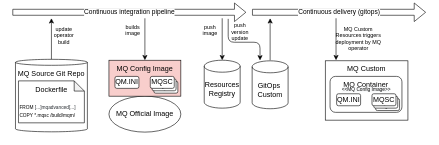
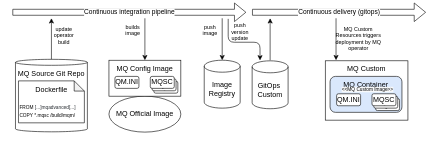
  <mxCell id="0" />
  <mxCell id="1" parent="0" />
  <mxCell id="2" value="MQ Source Git Repo" style="shape=cylinder3;whiteSpace=wrap;html=1;boundedLbl=1;backgroundOutline=1;size=5.0;verticalAlign=top;" parent="1" vertex="1"><mxGeometry x="25" y="98.5" width="120" height="121" as="geometry" /></mxCell>
  <mxCell id="3" value="MQ Official Image" style="ellipse;whiteSpace=wrap;html=1;" parent="1" vertex="1"><mxGeometry x="181" y="160" width="120" height="60" as="geometry" /></mxCell>
- <mxCell id="4" value="MQ Config Image" style="rounded=0;whiteSpace=wrap;html=1;verticalAlign=top;fillColor=#f8cecc;" parent="1" vertex="1"><mxGeometry x="181" y="100" width="120" height="60" as="geometry" /></mxCell>
+ <mxCell id="4" value="MQ Config Image" style="rounded=0;whiteSpace=wrap;html=1;verticalAlign=top;" parent="1" vertex="1"><mxGeometry x="181" y="100" width="120" height="60" as="geometry" /></mxCell>
  <mxCell id="5" value="&amp;nbsp; &amp;nbsp; &amp;nbsp; &amp;nbsp; Dockerfile&lt;br&gt;&lt;br&gt;&lt;div&gt;&lt;span class=&quot;pl-k&quot; style=&quot;font-size: 8px ; box-sizing: border-box ; background-color: rgb(255 , 255 , 255)&quot;&gt;FROM&lt;/span&gt;&lt;span style=&quot;font-size: 8px ; color: rgb(36 , 41 , 46) ; background-color: rgb(255 , 255 , 255)&quot;&gt;&amp;nbsp;[...]mqadvanced[...]&lt;br&gt;&lt;/span&gt;&lt;span style=&quot;font-family: , &amp;#34;consolas&amp;#34; , &amp;#34;liberation mono&amp;#34; , &amp;#34;menlo&amp;#34; , monospace ; background-color: rgb(255 , 255 , 255)&quot;&gt;&lt;font style=&quot;font-size: 8px&quot;&gt;COPY *.mqsc /build/mqm/&lt;/font&gt;&lt;/span&gt;&lt;span style=&quot;font-size: 8px ; color: rgb(36 , 41 , 46) ; background-color: rgb(255 , 255 , 255)&quot;&gt;&lt;br&gt;&lt;/span&gt;&lt;/div&gt;" style="shape=note;whiteSpace=wrap;html=1;backgroundOutline=1;darkOpacity=0.05;size=17;verticalAlign=top;align=left;" parent="1" vertex="1"><mxGeometry x="30" y="134.5" width="110" height="70" as="geometry" /></mxCell>
  <mxCell id="6" value="QM.INI" style="rounded=1;whiteSpace=wrap;html=1;" parent="1" vertex="1"><mxGeometry x="191" y="127" width="40" height="20" as="geometry" /></mxCell>
  <mxCell id="7" value="MQSC" style="rounded=1;whiteSpace=wrap;html=1;" parent="1" vertex="1"><mxGeometry x="256" y="135" width="40" height="20" as="geometry" /></mxCell>
  <mxCell id="8" value="MQSC" style="rounded=1;whiteSpace=wrap;html=1;" parent="1" vertex="1"><mxGeometry x="253" y="131" width="40" height="20" as="geometry" /></mxCell>
  <mxCell id="9" value="MQSC" style="rounded=1;whiteSpace=wrap;html=1;" parent="1" vertex="1"><mxGeometry x="250" y="127" width="40" height="20" as="geometry" /></mxCell>
  <mxCell id="10" value="" style="endArrow=classic;html=1;entryX=0.5;entryY=0;entryDx=0;entryDy=0;" parent="1" target="4" edge="1"><mxGeometry width="50" height="50" relative="1" as="geometry"><mxPoint x="241" y="30" as="sourcePoint" /><mxPoint x="301" y="300" as="targetPoint" /></mxGeometry></mxCell>
- <mxCell id="11" value="Resources Registry" style="shape=cylinder3;whiteSpace=wrap;html=1;boundedLbl=1;backgroundOutline=1;size=10;" parent="1" vertex="1"><mxGeometry x="340" y="100" width="60" height="80" as="geometry" /></mxCell>
+ <mxCell id="11" value="Image Registry" style="shape=cylinder3;whiteSpace=wrap;html=1;boundedLbl=1;backgroundOutline=1;size=10;" parent="1" vertex="1"><mxGeometry x="340" y="100" width="60" height="80" as="geometry" /></mxCell>
  <mxCell id="12" value="builds&lt;br style=&quot;font-size: 9px;&quot;&gt;image" style="text;html=1;strokeColor=none;fillColor=none;align=center;verticalAlign=middle;whiteSpace=wrap;rounded=0;fontSize=9;" parent="1" vertex="1"><mxGeometry x="201" y="40" width="40" height="20" as="geometry" /></mxCell>
  <mxCell id="13" value="push image" style="text;html=1;strokeColor=none;fillColor=none;align=center;verticalAlign=middle;whiteSpace=wrap;rounded=0;fontSize=9;" parent="1" vertex="1"><mxGeometry x="330" y="40" width="40" height="20" as="geometry" /></mxCell>
  <mxCell id="14" value="" style="endArrow=classic;html=1;" parent="1" edge="1"><mxGeometry width="50" height="50" relative="1" as="geometry"><mxPoint x="370" y="30" as="sourcePoint" /><mxPoint x="370" y="100" as="targetPoint" /></mxGeometry></mxCell>
  <mxCell id="15" value="" style="endArrow=classic;html=1;" parent="1" edge="1"><mxGeometry width="50" height="50" relative="1" as="geometry"><mxPoint x="560" y="30" as="sourcePoint" /><mxPoint x="560" y="100" as="targetPoint" /></mxGeometry></mxCell>
  <mxCell id="16" value="MQ Custom" style="rounded=0;whiteSpace=wrap;html=1;verticalAlign=top;" parent="1" vertex="1"><mxGeometry x="542" y="101" width="138" height="99" as="geometry" /></mxCell>
- <mxCell id="17" value="MQ Container&lt;br&gt;" style="rounded=1;whiteSpace=wrap;html=1;verticalAlign=top;" parent="1" vertex="1"><mxGeometry x="550" y="127" width="120" height="60" as="geometry" /></mxCell>
+ <mxCell id="17" value="MQ Container&lt;br&gt;" style="rounded=1;whiteSpace=wrap;html=1;verticalAlign=top;fillColor=#dae8fc;" parent="1" vertex="1"><mxGeometry x="550" y="127" width="120" height="60" as="geometry" /></mxCell>
  <mxCell id="18" value="QM.INI" style="rounded=1;whiteSpace=wrap;html=1;" parent="1" vertex="1"><mxGeometry x="561" y="156" width="40" height="20" as="geometry" /></mxCell>
  <mxCell id="19" value="MQSC" style="rounded=1;whiteSpace=wrap;html=1;" parent="1" vertex="1"><mxGeometry x="626" y="164" width="40" height="20" as="geometry" /></mxCell>
  <mxCell id="20" value="MQSC" style="rounded=1;whiteSpace=wrap;html=1;" parent="1" vertex="1"><mxGeometry x="623" y="160" width="40" height="20" as="geometry" /></mxCell>
  <mxCell id="21" value="MQSC" style="rounded=1;whiteSpace=wrap;html=1;" parent="1" vertex="1"><mxGeometry x="620" y="156" width="40" height="20" as="geometry" /></mxCell>
  <mxCell id="22" value="Continuous integration pipeline" style="shape=flexArrow;endArrow=classic;html=1;" parent="1" edge="1"><mxGeometry width="50" height="50" relative="1" as="geometry"><mxPoint x="20" y="20" as="sourcePoint" /><mxPoint x="410" y="20" as="targetPoint" /></mxGeometry></mxCell>
  <mxCell id="23" value="Continuous delivery (gitops)" style="shape=flexArrow;endArrow=classic;html=1;" parent="1" edge="1"><mxGeometry width="50" height="50" relative="1" as="geometry"><mxPoint x="420" y="20" as="sourcePoint" /><mxPoint x="710" y="20" as="targetPoint" /></mxGeometry></mxCell>
  <mxCell id="24" value="" style="endArrow=classic;html=1;exitX=0.5;exitY=0;exitDx=0;exitDy=0;exitPerimeter=0;" parent="1" source="2" edge="1"><mxGeometry width="50" height="50" relative="1" as="geometry"><mxPoint x="290" y="40" as="sourcePoint" /><mxPoint x="85" y="30" as="targetPoint" /></mxGeometry></mxCell>
  <mxCell id="25" value="update operator build" style="text;html=1;strokeColor=none;fillColor=none;align=center;verticalAlign=middle;whiteSpace=wrap;rounded=0;fontSize=9;" parent="1" vertex="1"><mxGeometry x="86" y="49" width="40" height="20" as="geometry" /></mxCell>
  <mxCell id="26" value="GitOps&amp;nbsp;&lt;br&gt;Custom" style="shape=cylinder3;whiteSpace=wrap;html=1;boundedLbl=1;backgroundOutline=1;size=10;" parent="1" vertex="1"><mxGeometry x="420" y="101" width="60" height="80" as="geometry" /></mxCell>
  <mxCell id="27" value="" style="endArrow=classic;html=1;" parent="1" edge="1"><mxGeometry width="50" height="50" relative="1" as="geometry"><mxPoint x="450" y="100" as="sourcePoint" /><mxPoint x="450" y="30" as="targetPoint" /></mxGeometry></mxCell>
  <mxCell id="28" value="MQ Custom Resources triggers deployment by MQ operator" style="text;html=1;strokeColor=none;fillColor=none;align=center;verticalAlign=middle;whiteSpace=wrap;rounded=0;fontSize=9;" parent="1" vertex="1"><mxGeometry x="550" y="54" width="95" height="20" as="geometry" /></mxCell>
- <mxCell id="29" value="&lt;meta charset=&quot;utf-8&quot;&gt;&lt;span style=&quot;color: rgb(0, 0, 0); font-family: helvetica; font-size: 8px; font-style: normal; font-weight: 400; letter-spacing: normal; text-align: center; text-indent: 0px; text-transform: none; word-spacing: 0px; background-color: rgb(248, 249, 250); display: inline; float: none;&quot;&gt;&amp;lt;&amp;lt;MQ Config Image&amp;gt;&amp;gt;&lt;/span&gt;" style="text;whiteSpace=wrap;html=1;fontSize=9;" parent="1" vertex="1"><mxGeometry x="567.5" y="137" width="90" height="10" as="geometry" /></mxCell>
+ <mxCell id="29" value="&lt;meta charset=&quot;utf-8&quot;&gt;&lt;span style=&quot;color: rgb(0, 0, 0); font-family: helvetica; font-size: 8px; font-style: normal; font-weight: 400; letter-spacing: normal; text-align: center; text-indent: 0px; text-transform: none; word-spacing: 0px; background-color: rgb(248, 249, 250); display: inline; float: none;&quot;&gt;&amp;lt;&amp;lt;MQ Custom Image&amp;gt;&amp;gt;&lt;/span&gt;" style="text;whiteSpace=wrap;html=1;fontSize=9;" parent="1" vertex="1"><mxGeometry x="567.5" y="137" width="90" height="10" as="geometry" /></mxCell>
  <mxCell id="30" value="" style="endArrow=classic;html=1;entryX=0.219;entryY=-0.009;entryDx=0;entryDy=0;entryPerimeter=0;edgeStyle=orthogonalEdgeStyle;" parent="1" target="26" edge="1"><mxGeometry width="50" height="50" relative="1" as="geometry"><mxPoint x="380" y="31" as="sourcePoint" /><mxPoint x="380" y="101" as="targetPoint" /><Array as="points"><mxPoint x="380" y="70" /><mxPoint x="433" y="70" /></Array></mxGeometry></mxCell>
  <mxCell id="31" value="push version update" style="text;html=1;strokeColor=none;fillColor=none;align=center;verticalAlign=middle;whiteSpace=wrap;rounded=0;fontSize=9;" parent="1" vertex="1"><mxGeometry x="380" y="43" width="40" height="20" as="geometry" /></mxCell>
